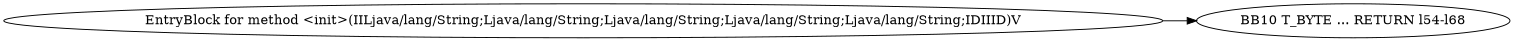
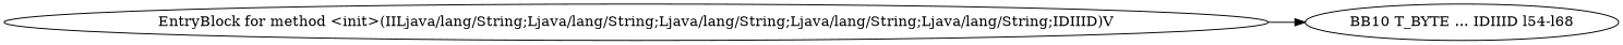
  digraph {
    rankdir=LR
-   n1 [label="BB10 T_BYTE ... RETURN l54-l68"]
+   n1 [label="BB10 T_BYTE ... IDIIID l54-l68"]
    n2 [label="EntryBlock for method <init>(IILjava/lang/String;Ljava/lang/String;Ljava/lang/String;Ljava/lang/String;Ljava/lang/String;IDIIID)V"]
    n2 -> n1
  }
